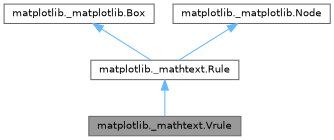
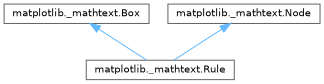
  digraph {
    node [color=gray40 fillcolor=white fontname=Helvetica fontsize=10 shape=box style=filled]
    edge [color=steelblue1 dir=back fontname=Helvetica fontsize=10 labelfontname=Helvetica labelfontsize=10 style=solid]
-   n1 [fillcolor=grey60 fontcolor=black height=0.2 label="matplotlib._mathtext.Vrule" width=0.4]
    n2 [height=0.2 label="matplotlib._mathtext.Rule" width=0.4]
-   n3 [height=0.2 label="matplotlib._matplotlib.Box" width=0.4]
-   n4 [height=0.2 label="matplotlib._matplotlib.Node" width=0.4]
-   n2 -> n1
+   n3 [height=0.2 label="matplotlib._mathtext.Box" width=0.4]
+   n4 [height=0.2 label="matplotlib._mathtext.Node" width=0.4]
    n3 -> n2
    n4 -> n2
  }
